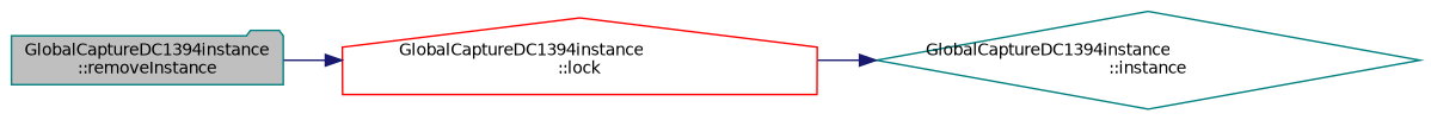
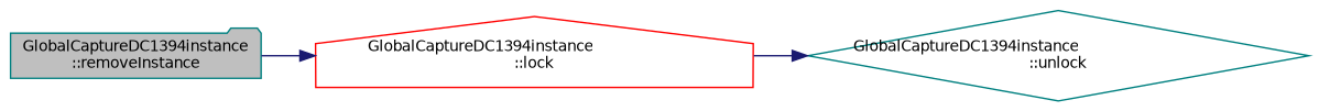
  digraph {
    rankdir=LR
    node [color=teal fillcolor=white fontname=Helvetica fontsize=10 style=filled]
    edge [color=midnightblue fontname=Helvetica fontsize=10 labelfontname=Helvetica labelfontsize=10 style=solid]
    n1 [fillcolor=grey75 fontcolor=black height=0.2 label="GlobalCaptureDC1394instance\l::removeInstance" shape=folder width=0.4]
    n2 [color=red height=0.2 label="GlobalCaptureDC1394instance\l::lock" shape=house width=0.4]
-   n3 [height=0.2 label="GlobalCaptureDC1394instance\l::instance" shape=diamond width=0.4]
+   n3 [height=0.2 label="GlobalCaptureDC1394instance\l::unlock" shape=diamond width=0.4]
    n1 -> n2
    n2 -> n3
  }
